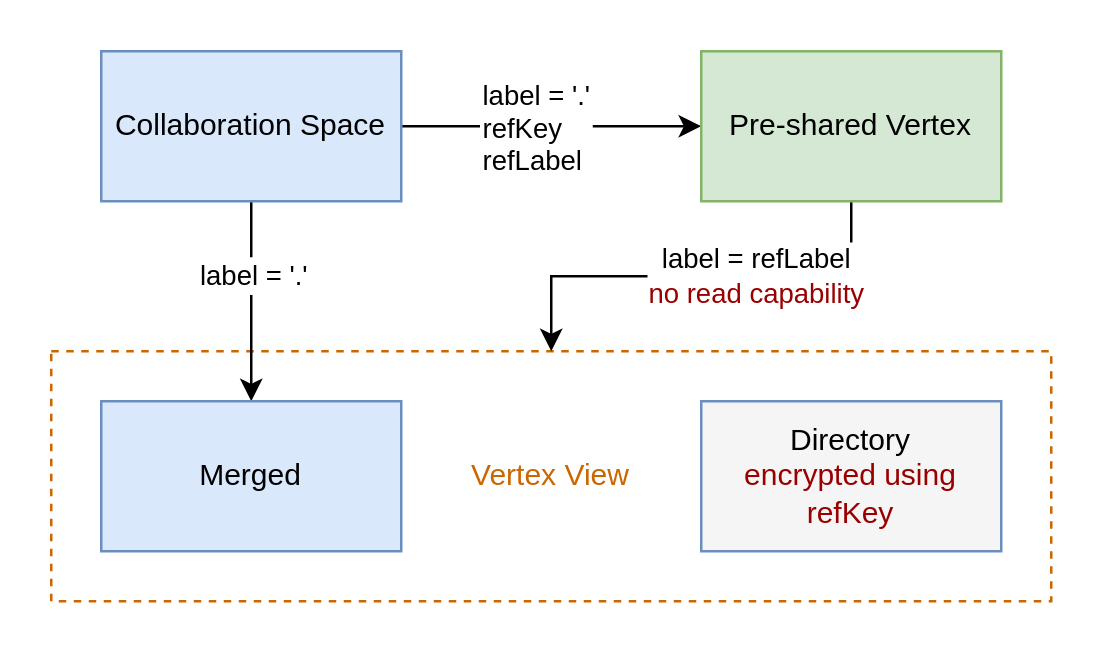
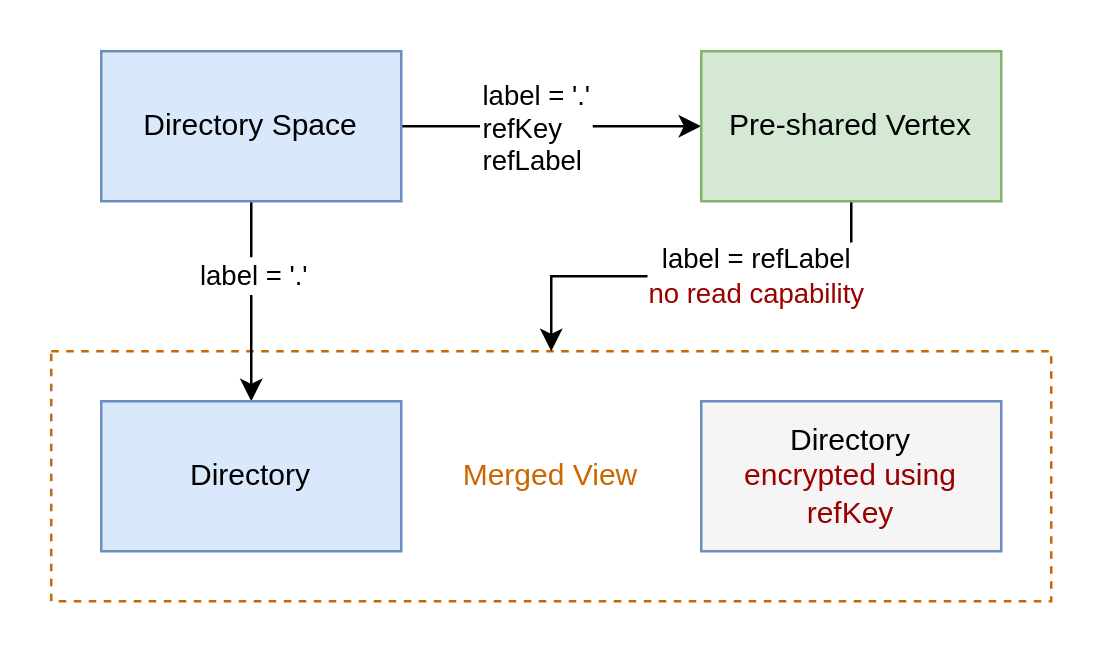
  <mxCell id="0" />
  <mxCell id="1" parent="0" />
- <mxCell id="2" value="&lt;font color=&quot;#cc6600&quot;&gt;Vertex View&lt;/font&gt;" style="rounded=0;whiteSpace=wrap;html=1;fillColor=none;dashed=1;strokeColor=#CC6600;" vertex="1" parent="1"><mxGeometry x="20" y="140" width="400" height="100" as="geometry" /></mxCell>
+ <mxCell id="2" value="&lt;font color=&quot;#cc6600&quot;&gt;Merged View&lt;/font&gt;" style="rounded=0;whiteSpace=wrap;html=1;fillColor=none;dashed=1;strokeColor=#CC6600;" vertex="1" parent="1"><mxGeometry x="20" y="140" width="400" height="100" as="geometry" /></mxCell>
  <mxCell id="3" style="edgeStyle=orthogonalEdgeStyle;rounded=0;orthogonalLoop=1;jettySize=auto;html=1;entryX=0.5;entryY=0;entryDx=0;entryDy=0;exitX=0.5;exitY=1;exitDx=0;exitDy=0;" edge="1" parent="1" source="7" target="8"><mxGeometry relative="1" as="geometry"><mxPoint x="100" y="100" as="sourcePoint" /></mxGeometry></mxCell>
  <mxCell id="4" value="label = '.'" style="edgeLabel;html=1;align=center;verticalAlign=middle;resizable=0;points=[];labelBorderColor=#FFFFFF;" vertex="1" connectable="0" parent="3"><mxGeometry x="0.283" y="1" relative="1" as="geometry"><mxPoint x="-1" y="-21.03" as="offset" /></mxGeometry></mxCell>
  <mxCell id="5" style="edgeStyle=orthogonalEdgeStyle;rounded=0;orthogonalLoop=1;jettySize=auto;html=1;entryX=0;entryY=0.5;entryDx=0;entryDy=0;" edge="1" parent="1" source="7" target="10"><mxGeometry relative="1" as="geometry" /></mxCell>
  <mxCell id="6" value="label = '.'&lt;br&gt;refKey&lt;br&gt;refLabel" style="edgeLabel;html=1;align=left;verticalAlign=middle;resizable=0;points=[];labelBorderColor=#FFFFFF;" vertex="1" connectable="0" parent="5"><mxGeometry x="-0.197" y="-1" relative="1" as="geometry"><mxPoint x="-18.28" y="-1" as="offset" /></mxGeometry></mxCell>
- <mxCell id="7" value="Collaboration Space" style="rounded=0;whiteSpace=wrap;html=1;fillColor=#dae8fc;strokeColor=#6c8ebf;" vertex="1" parent="1"><mxGeometry x="40" y="20" width="120" height="60" as="geometry" /></mxCell>
- <mxCell id="8" value="Merged" style="rounded=0;whiteSpace=wrap;html=1;fillColor=#dae8fc;strokeColor=#6c8ebf;" vertex="1" parent="1"><mxGeometry x="40" y="160" width="120" height="60" as="geometry" /></mxCell>
+ <mxCell id="7" value="Directory Space" style="rounded=0;whiteSpace=wrap;html=1;fillColor=#dae8fc;strokeColor=#6c8ebf;" vertex="1" parent="1"><mxGeometry x="40" y="20" width="120" height="60" as="geometry" /></mxCell>
+ <mxCell id="8" value="Directory" style="rounded=0;whiteSpace=wrap;html=1;fillColor=#dae8fc;strokeColor=#6c8ebf;" vertex="1" parent="1"><mxGeometry x="40" y="160" width="120" height="60" as="geometry" /></mxCell>
  <mxCell id="9" value="label = refLabel&lt;br&gt;&lt;font color=&quot;#990000&quot;&gt;no read capability&lt;/font&gt;" style="edgeStyle=orthogonalEdgeStyle;rounded=0;orthogonalLoop=1;jettySize=auto;html=1;" edge="1" parent="1" source="10" target="2"><mxGeometry x="-0.25" relative="1" as="geometry"><mxPoint as="offset" /></mxGeometry></mxCell>
  <mxCell id="10" value="Pre-shared Vertex" style="rounded=0;whiteSpace=wrap;html=1;fillColor=#d5e8d4;strokeColor=#82b366;" vertex="1" parent="1"><mxGeometry x="280" y="20" width="120" height="60" as="geometry" /></mxCell>
  <mxCell id="11" value="Directory&lt;br&gt;&lt;font color=&quot;#990000&quot;&gt;encrypted using refKey&lt;/font&gt;" style="rounded=0;whiteSpace=wrap;html=1;fillColor=#f5f5f5;strokeColor=#6c8ebf;" vertex="1" parent="1"><mxGeometry x="280" y="160" width="120" height="60" as="geometry" /></mxCell>
